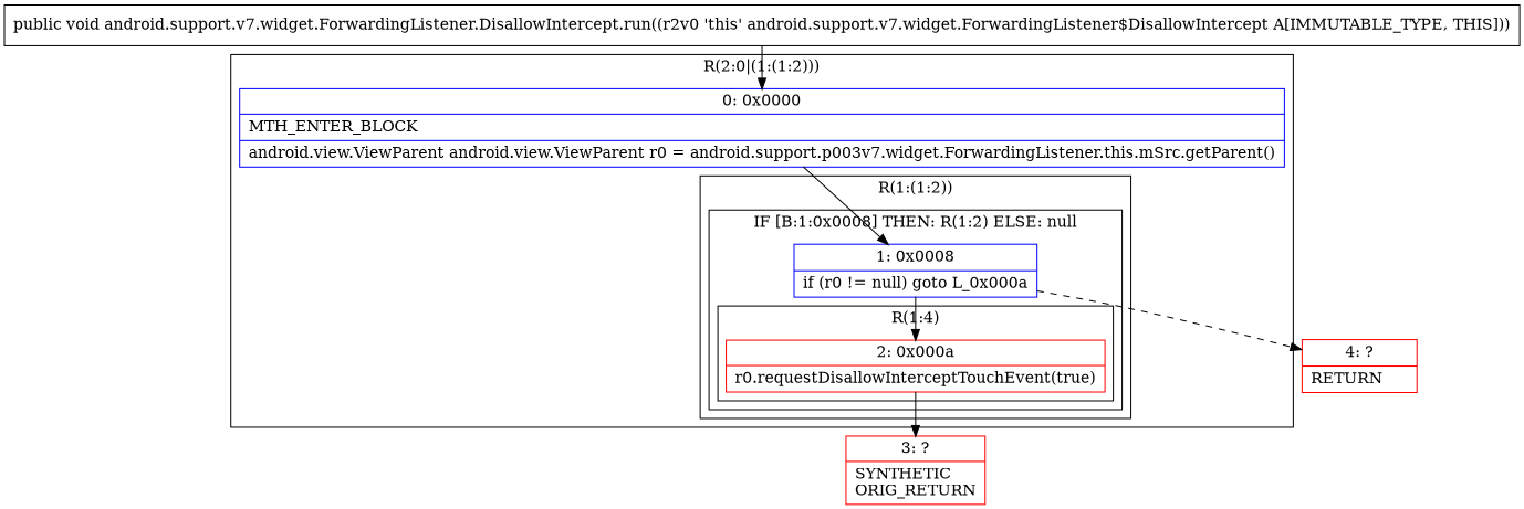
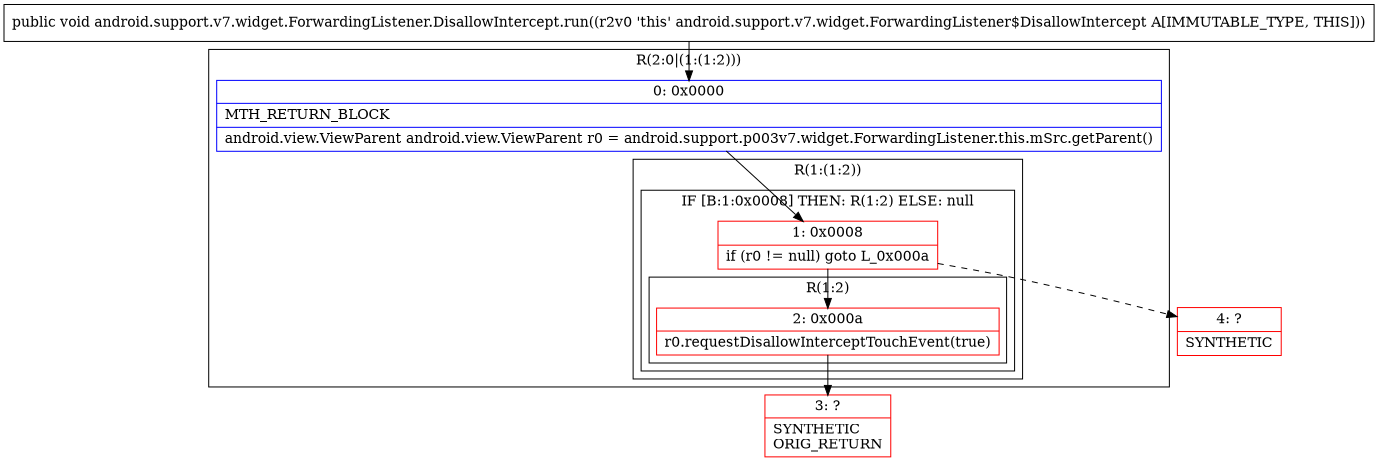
  digraph {
    node [color=red shape=record]
    n1 [label="{2\:\ 0x000a|r0.requestDisallowInterceptTouchEvent(true)\l}"]
-   n2 [color=blue label="{1\:\ 0x0008|if (r0 != null) goto L_0x000a\l}"]
-   n3 [color=blue label="{0\:\ 0x0000|MTH_ENTER_BLOCK\l|android.view.ViewParent android.view.ViewParent r0 = android.support.p003v7.widget.ForwardingListener.this.mSrc.getParent()\l}"]
+   n2 [label="{1\:\ 0x0008|if (r0 != null) goto L_0x000a\l}"]
+   n3 [color=blue label="{0\:\ 0x0000|MTH_RETURN_BLOCK\l|android.view.ViewParent android.view.ViewParent r0 = android.support.p003v7.widget.ForwardingListener.this.mSrc.getParent()\l}"]
    n4 [label="{3\:\ ?|SYNTHETIC\lORIG_RETURN\l}"]
-   n5 [label="{4\:\ ?|RETURN\l}"]
+   n5 [label="{4\:\ ?|SYNTHETIC\l}"]
    n6 [label="{public void android.support.v7.widget.ForwardingListener.DisallowIntercept.run((r2v0 'this' android.support.v7.widget.ForwardingListener$DisallowIntercept A[IMMUTABLE_TYPE, THIS])) }" color=""]
    subgraph cluster_1 {
      label="R(2:0|(1:(1:2)))"
      n3
      subgraph cluster_2 {
        label="R(1:(1:2))"
        subgraph cluster_3 {
          label="IF [B:1:0x0008] THEN: R(1:2) ELSE: null"
          n2
          subgraph cluster_4 {
-           label="R(1:4)"
+           label="R(1:2)"
            n1
          }
        }
      }
    }
    n1 -> n4
    n2 -> n1
    n2 -> n5 [style=dashed]
    n3 -> n2
    n6 -> n3
  }
